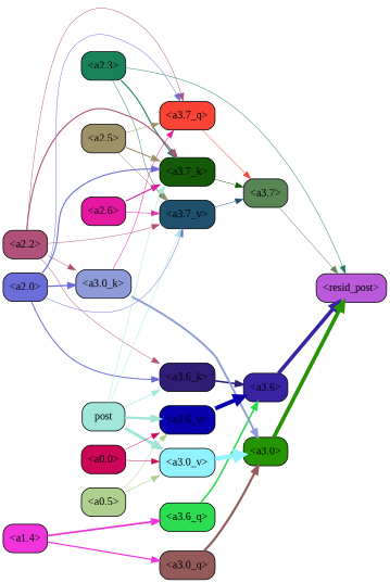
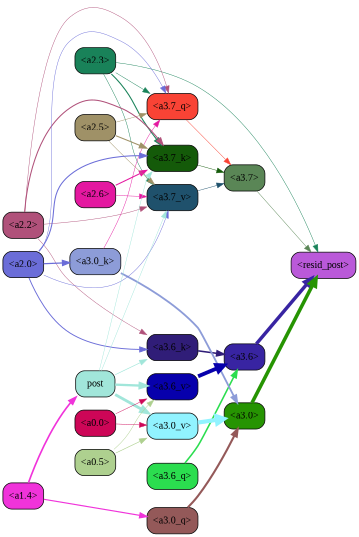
  strict digraph {
    fontname="Liberation Serif"
    rankdir=LR
    splines=true
    node [color=black fontname="Liberation Serif" shape=box style="filled, rounded"]
    edge [color="#b0517a" fontname="Liberation Serif" penwidth=0.6]
    "<a3.7>" [fillcolor="#5a8656"]
    "<resid_post>" [fillcolor="#ba59d9"]
    "<a3.6>" [fillcolor="#3824a2"]
    "<a3.0>" [fillcolor="#269402"]
    "<a2.3>" [fillcolor="#198259"]
    "<a3.7_q>" [fillcolor="#f94335"]
    "<a3.7_k>" [fillcolor="#145a09"]
    "<a3.7_v>" [fillcolor="#1f516c"]
    "<a3.6_q>" [fillcolor="#2bdd4f"]
    "<a3.0_q>" [fillcolor="#945959"]
    "<a3.6_k>" [fillcolor="#301d78"]
    "<a3.0_k>" [fillcolor="#8d9cd8"]
    "<a3.6_v>" [fillcolor="#0700ac"]
    "<a3.0_v>" [fillcolor="#91f3ff"]
    "<a2.6>" [fillcolor="#e418a0"]
    "<a2.5>" [fillcolor="#9f9167"]
    "<a2.2>" [fillcolor="#b0517a"]
    "<a2.0>" [fillcolor="#6b6dd8"]
    "<a1.4>" [fillcolor="#f033da"]
    n20 [fillcolor="#a1e6da" label=post]
    "<a0.5>" [fillcolor="#aed08f"]
    "<a0.0>" [fillcolor="#cd0657"]
    "<a3.7>" -> "<resid_post>" [color="#5a8656"]
    "<a3.6>" -> "<resid_post>" [color="#3824a2" penwidth=4.746312499046326]
    "<a3.0>" -> "<resid_post>" [color="#269402" penwidth=4.896343111991882]
    "<a2.3>" -> "<resid_post>" [color="#198259"]
+   "<a2.3>" -> "<a3.7_q>" [color="#198259"]
    "<a2.3>" -> "<a3.7_k>" [color="#198259" penwidth=1.467104621231556]
    "<a2.3>" -> "<a3.7_v>" [color="#198259"]
    "<a3.7_q>" -> "<a3.7>" [color="#f94335"]
    "<a3.7_k>" -> "<a3.7>" [color="#145a09"]
    "<a3.7_v>" -> "<a3.7>" [color="#1f516c"]
    "<a3.6_q>" -> "<a3.6>" [color="#2bdd4f" penwidth=2.160832464694977]
    "<a3.0_q>" -> "<a3.0>" [color="#945959" penwidth=2.870753765106201]
    "<a3.6_k>" -> "<a3.6>" [color="#301d78" penwidth=2.13908451795578]
    "<a3.0_k>" -> "<a3.0>" [color="#8d9cd8" penwidth=2.520303964614868]
    "<a3.0_k>" -> "<a3.7_q>" [color="#e418a0"]
    "<a3.6_v>" -> "<a3.6>" [color="#0700ac" penwidth=5.297133803367615]
    "<a3.0_v>" -> "<a3.0>" [color="#91f3ff" penwidth=5.680712580680847]
    "<a2.6>" -> "<a3.7_k>" [color="#e418a0" penwidth=1.4453159049153328]
    "<a2.6>" -> "<a3.7_v>" [color="#e418a0"]
    "<a2.5>" -> "<a3.7_q>" [color="#9f9167"]
    "<a2.5>" -> "<a3.7_k>" [color="#9f9167" penwidth=1.4526091292500496]
    "<a2.5>" -> "<a3.7_v>" [color="#9f9167"]
    "<a2.2>" -> "<a3.7_q>"
    "<a2.2>" -> "<a3.7_k>" [penwidth=1.4310357049107552]
    "<a2.2>" -> "<a3.7_v>"
    "<a2.2>" -> "<a3.6_k>"
-   "<a2.2>" -> "<a3.0_k>"
    "<a2.0>" -> "<a3.7_q>" [color="#6b6dd8"]
    "<a2.0>" -> "<a3.7_k>" [color="#6b6dd8" penwidth=1.4314699843525887]
    "<a2.0>" -> "<a3.7_v>" [color="#6b6dd8"]
    "<a2.0>" -> "<a3.6_k>" [color="#6b6dd8" penwidth=1.2950235605239868]
    "<a2.0>" -> "<a3.0_k>" [color="#6b6dd8" penwidth=1.712992787361145]
-   "<a1.4>" -> "<a3.6_q>" [color="#f033da" penwidth=2.2719132900238037]
+   "<a1.4>" -> n20 [color="#f033da" penwidth=2.2719132900238037]
    "<a1.4>" -> "<a3.0_q>" [color="#f033da" penwidth=1.5932877659797668]
    n20 -> "<a3.7_k>" [color="#a1e6da"]
    n20 -> "<a3.7_v>" [color="#a1e6da"]
    n20 -> "<a3.6_k>" [color="#a1e6da" penwidth=0.891706109046936]
    n20 -> "<a3.6_v>" [color="#a1e6da" penwidth=3.1766927242279053]
    n20 -> "<a3.0_v>" [color="#a1e6da" penwidth=3.9005755856633186]
    "<a0.5>" -> "<a3.6_v>" [color="#aed08f"]
    "<a0.5>" -> "<a3.0_v>" [color="#aed08f" penwidth=0.8493617177009583]
    "<a0.0>" -> "<a3.6_v>" [color="#cd0657"]
    "<a0.0>" -> "<a3.0_v>" [color="#cd0657"]
  }
